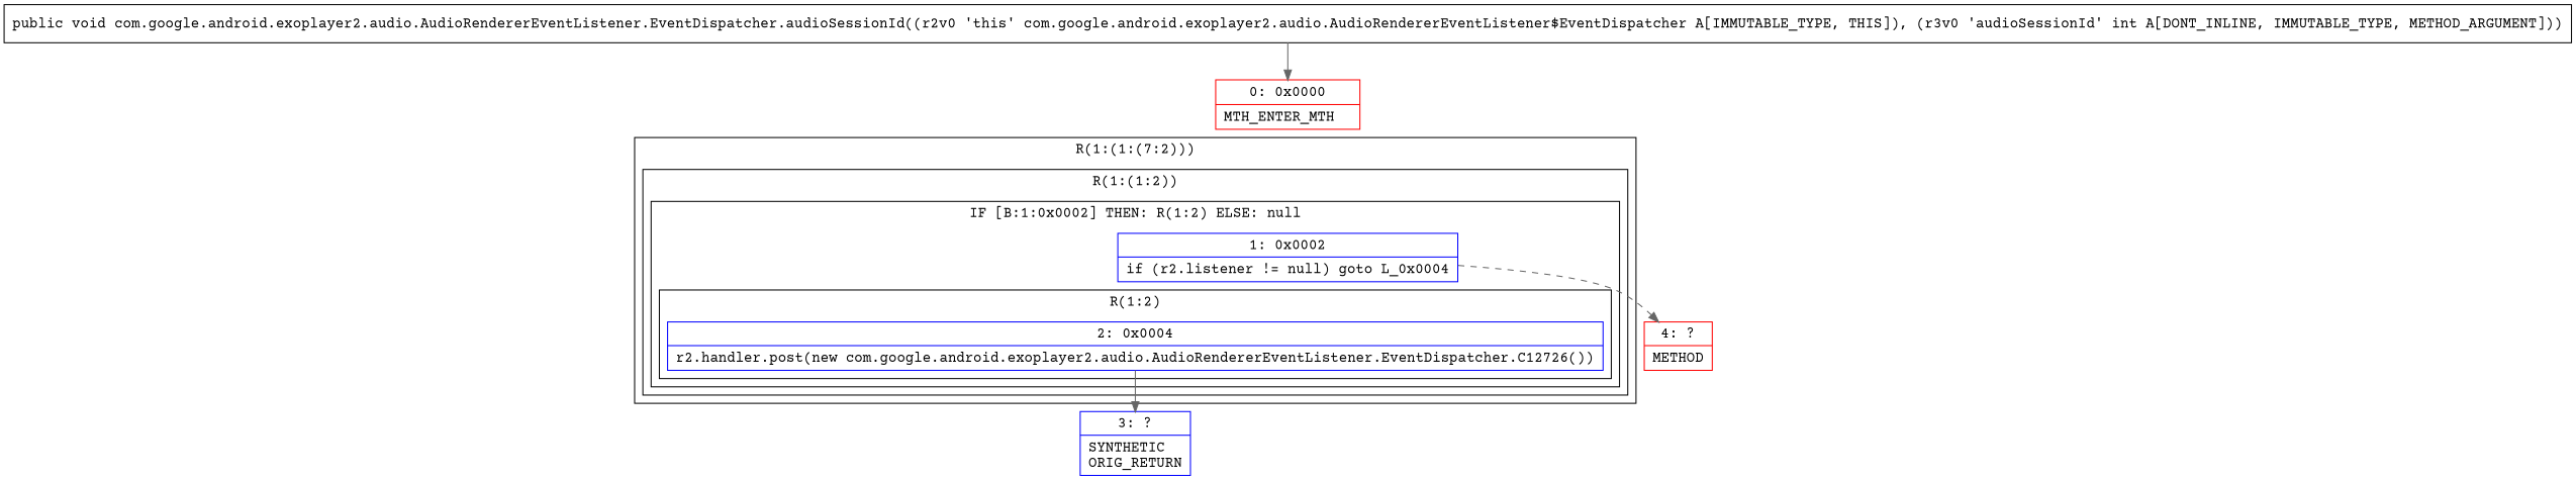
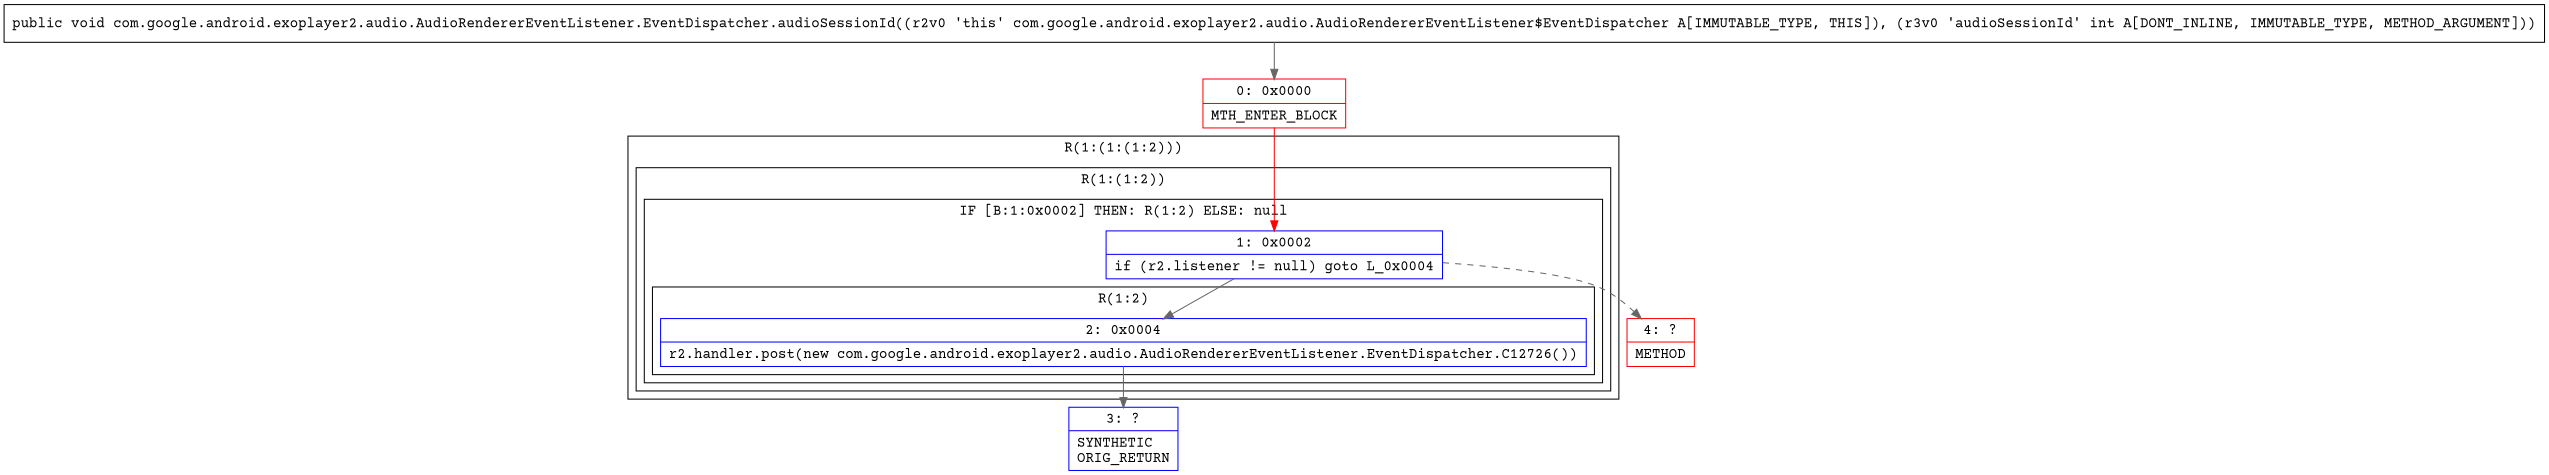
  digraph {
    fontname="Courier Prime"
    node [color=blue fontname="Courier Prime" shape=record]
    edge [color=gray40 fontname="Courier Prime"]
    n1 [label="{2\:\ 0x0004|r2.handler.post(new com.google.android.exoplayer2.audio.AudioRendererEventListener.EventDispatcher.C12726())\l}"]
    n2 [label="{1\:\ 0x0002|if (r2.listener != null) goto L_0x0004\l}"]
    n3 [label="{3\:\ ?|SYNTHETIC\lORIG_RETURN\l}"]
    n4 [color=red label="{4\:\ ?|METHOD\l}"]
-   n5 [color=red label="{0\:\ 0x0000|MTH_ENTER_MTH\l}"]
+   n5 [color=red label="{0\:\ 0x0000|MTH_ENTER_BLOCK\l}"]
    n6 [label="{public void com.google.android.exoplayer2.audio.AudioRendererEventListener.EventDispatcher.audioSessionId((r2v0 'this' com.google.android.exoplayer2.audio.AudioRendererEventListener$EventDispatcher A[IMMUTABLE_TYPE, THIS]), (r3v0 'audioSessionId' int A[DONT_INLINE, IMMUTABLE_TYPE, METHOD_ARGUMENT])) }" color=""]
    subgraph cluster_1 {
-     label="R(1:(1:(7:2)))"
+     label="R(1:(1:(1:2)))"
      subgraph cluster_2 {
        label="R(1:(1:2))"
        subgraph cluster_3 {
          label="IF [B:1:0x0002] THEN: R(1:2) ELSE: null"
          n2
          subgraph cluster_4 {
            label="R(1:2)"
            n1
          }
        }
      }
    }
    n1 -> n3
+   n2 -> n1
    n2 -> n4 [style=dashed]
+   n5 -> n2 [color=red]
    n6 -> n5
  }
